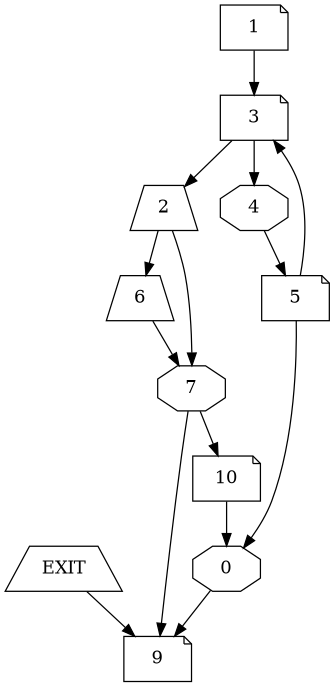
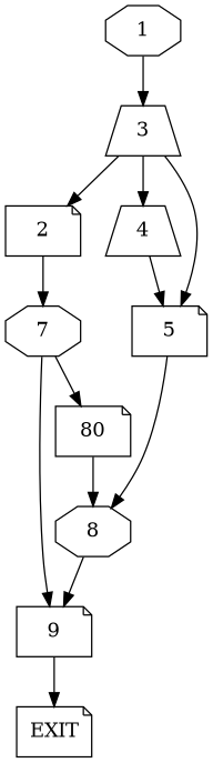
  digraph {
    node [shape=note]
-   3
-   1
-   n3 [label=EXIT shape=trapezium]
-   2 [shape=trapezium]
-   6 [shape=trapezium]
+   3 [shape=trapezium]
+   1 [shape=octagon]
+   n3 [label=EXIT]
+   2
    7 [shape=octagon]
-   4 [shape=octagon]
+   4 [shape=trapezium]
    5
    9
-   10
-   8 [shape=octagon label=0]
+   10 [label=80]
+   8 [shape=octagon]
    3 -> 2
    3 -> 4
-   5 -> 3
+   3 -> 5
    1 -> 3
-   2 -> 6
    2 -> 7
-   6 -> 7
    7 -> 9
    7 -> 10
    4 -> 5
    5 -> 8
-   n3 -> 9
+   9 -> n3
    10 -> 8
    8 -> 9
  }
